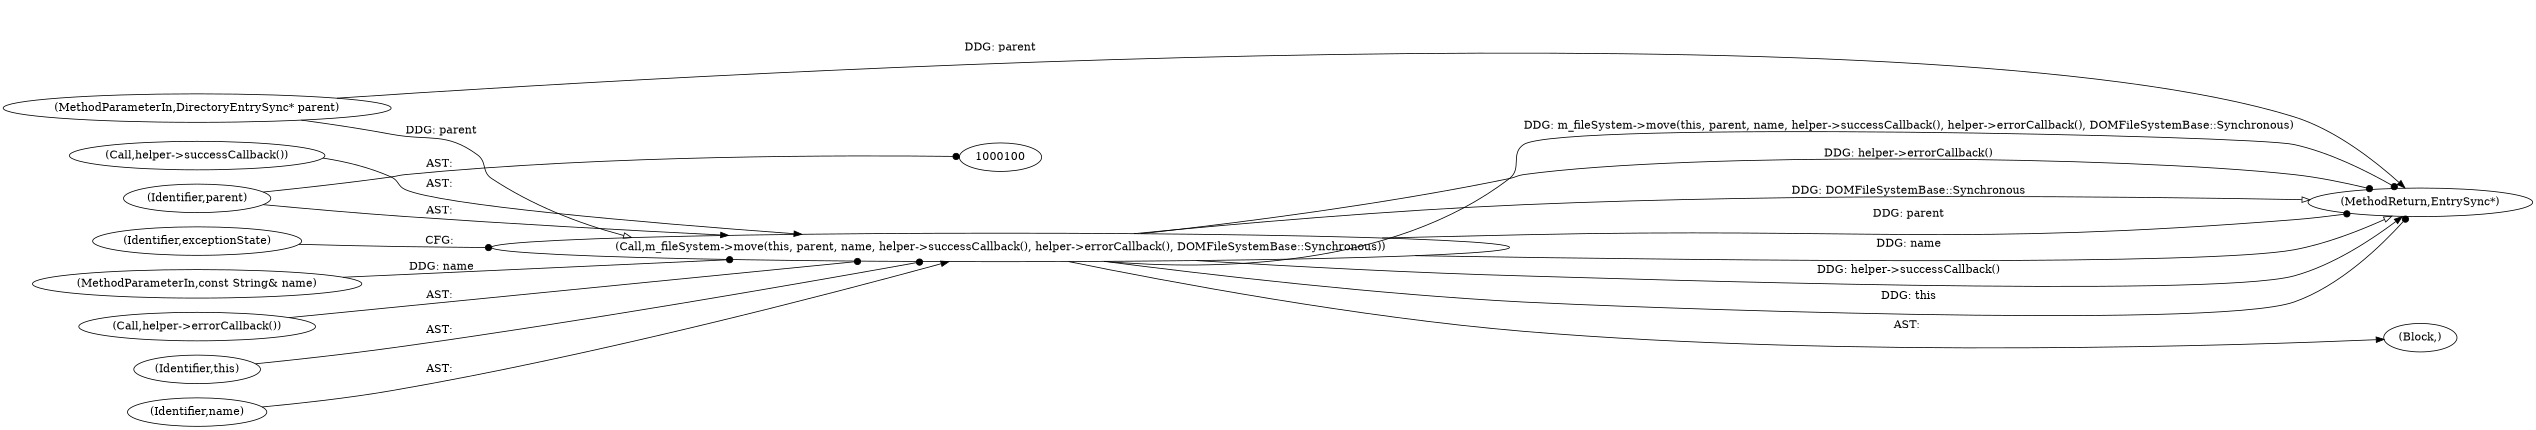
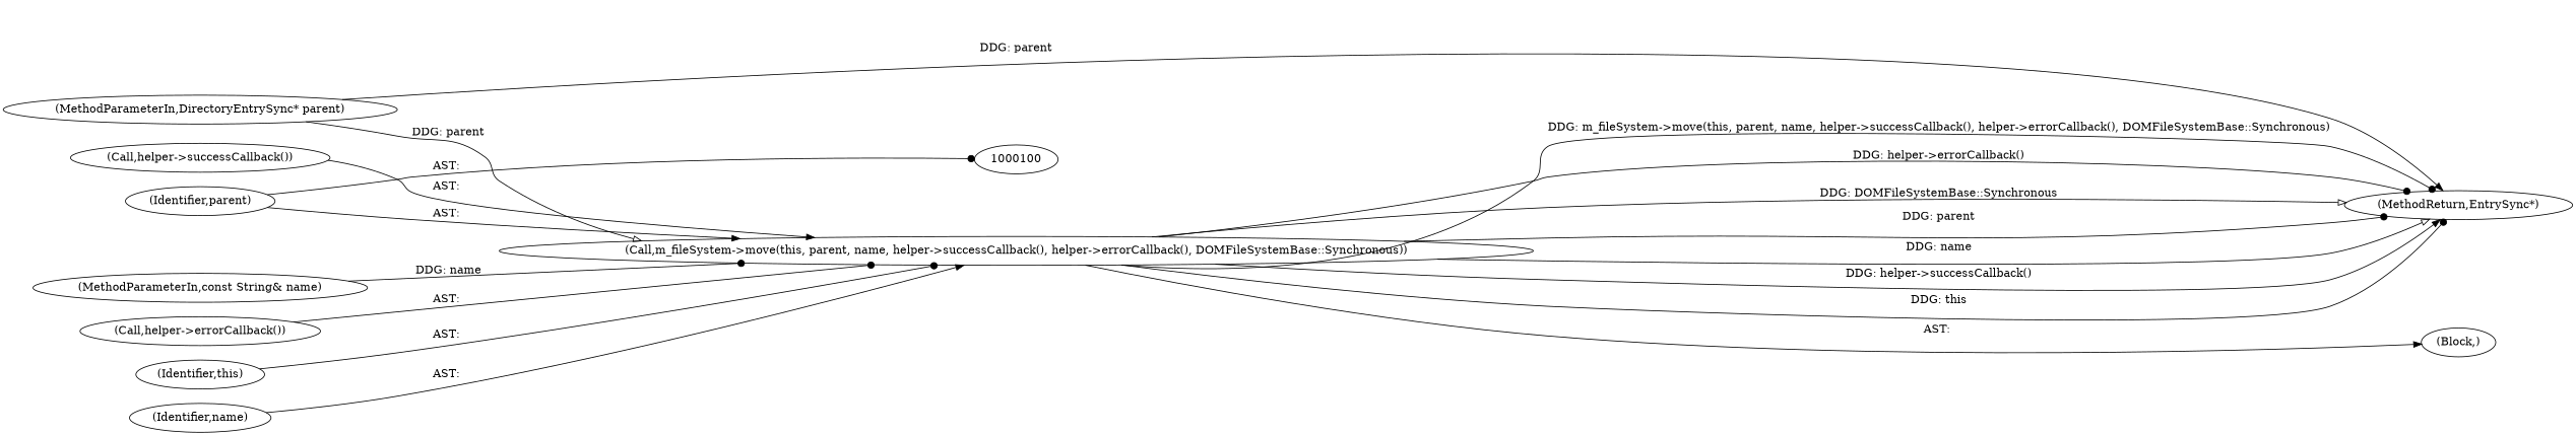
  digraph {
    rankdir=LR
    edge [arrowhead=dot]
    n1 [label="(MethodParameterIn,DirectoryEntrySync* parent)"]
    n2 [label="(Call,m_fileSystem->move(this, parent, name, helper->successCallback(), helper->errorCallback(), DOMFileSystemBase::Synchronous))"]
    n3 [label="(MethodReturn,EntrySync*)"]
    n4 [label="(Block,)"]
-   n5 [label="(Identifier,exceptionState)"]
    n6 [label="(Identifier,parent)"]
    1000100
    n8 [label="(Call,helper->errorCallback())"]
    n9 [label="(Identifier,this)"]
    n10 [label="(Identifier,name)"]
    n11 [label="(Call,helper->successCallback())"]
    n12 [label="(MethodParameterIn,const String& name)"]
    n1 -> n2 [arrowhead=onormal label="DDG: parent"]
    n1 -> n3 [arrowhead=normal label="DDG: parent"]
    n2 -> n3 [label="DDG: helper->errorCallback()"]
    n2 -> n3 [arrowhead=onormal label="DDG: DOMFileSystemBase::Synchronous"]
    n2 -> n3 [label="DDG: parent"]
    n2 -> n3 [arrowhead=onormal label="DDG: name"]
    n2 -> n3 [arrowhead=normal label="DDG: helper->successCallback()"]
    n2 -> n3 [label="DDG: this"]
    n2 -> n3 [label="DDG: m_fileSystem->move(this, parent, name, helper->successCallback(), helper->errorCallback(), DOMFileSystemBase::Synchronous)"]
    n2 -> n4 [arrowhead=normal label="AST: "]
-   n5 -> n2 [label="CFG: "]
    n6 -> n2 [arrowhead=normal label="AST: "]
    n6 -> 1000100 [label="AST: "]
    n8 -> n2 [label="AST: "]
    n9 -> n2 [label="AST: "]
    n10 -> n2 [arrowhead=normal label="AST: "]
    n11 -> n2 [arrowhead=normal label="AST: "]
    n12 -> n2 [label="DDG: name"]
  }
